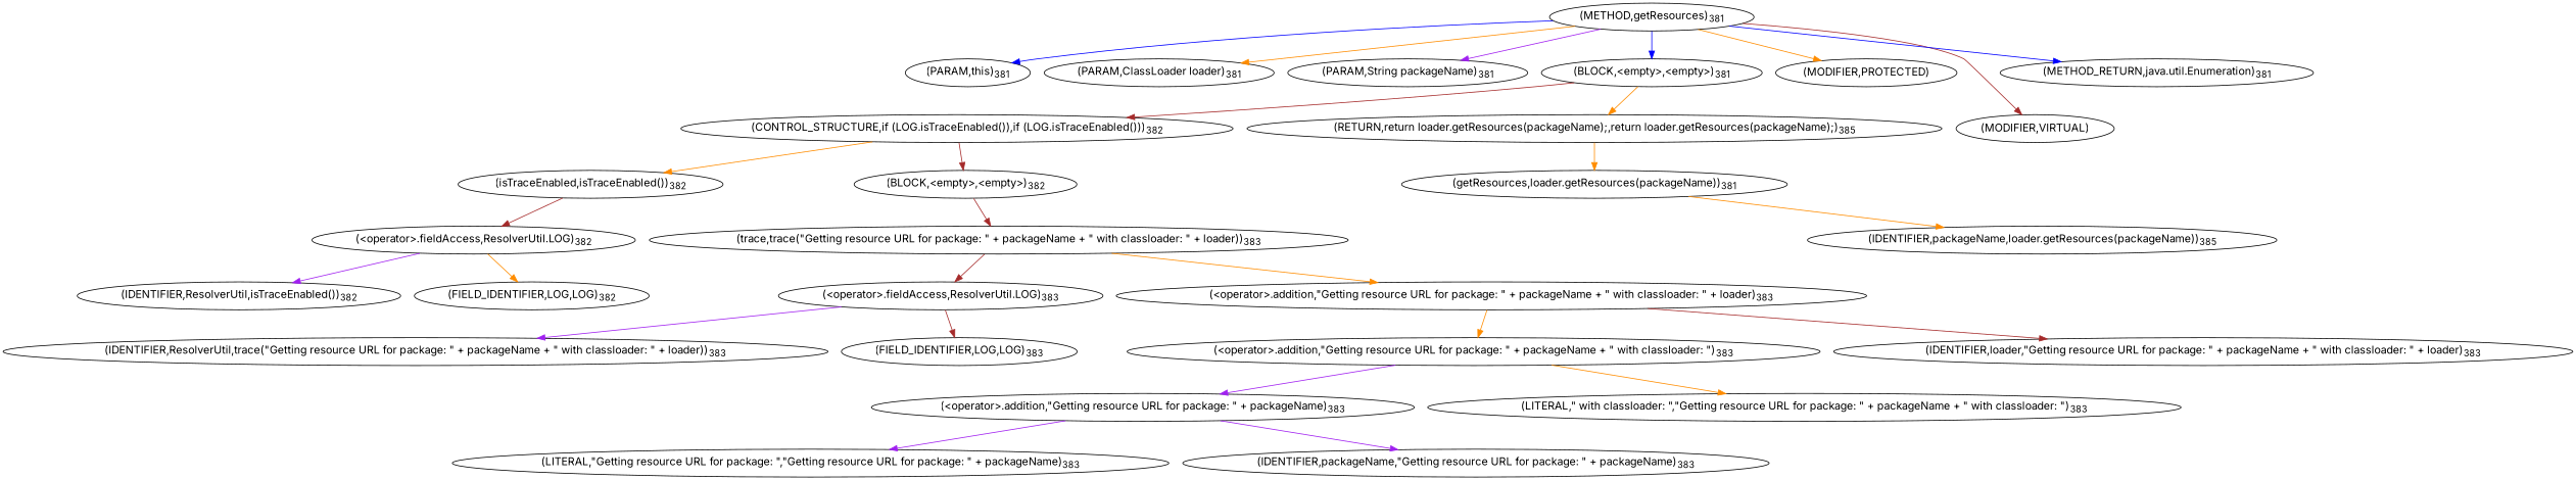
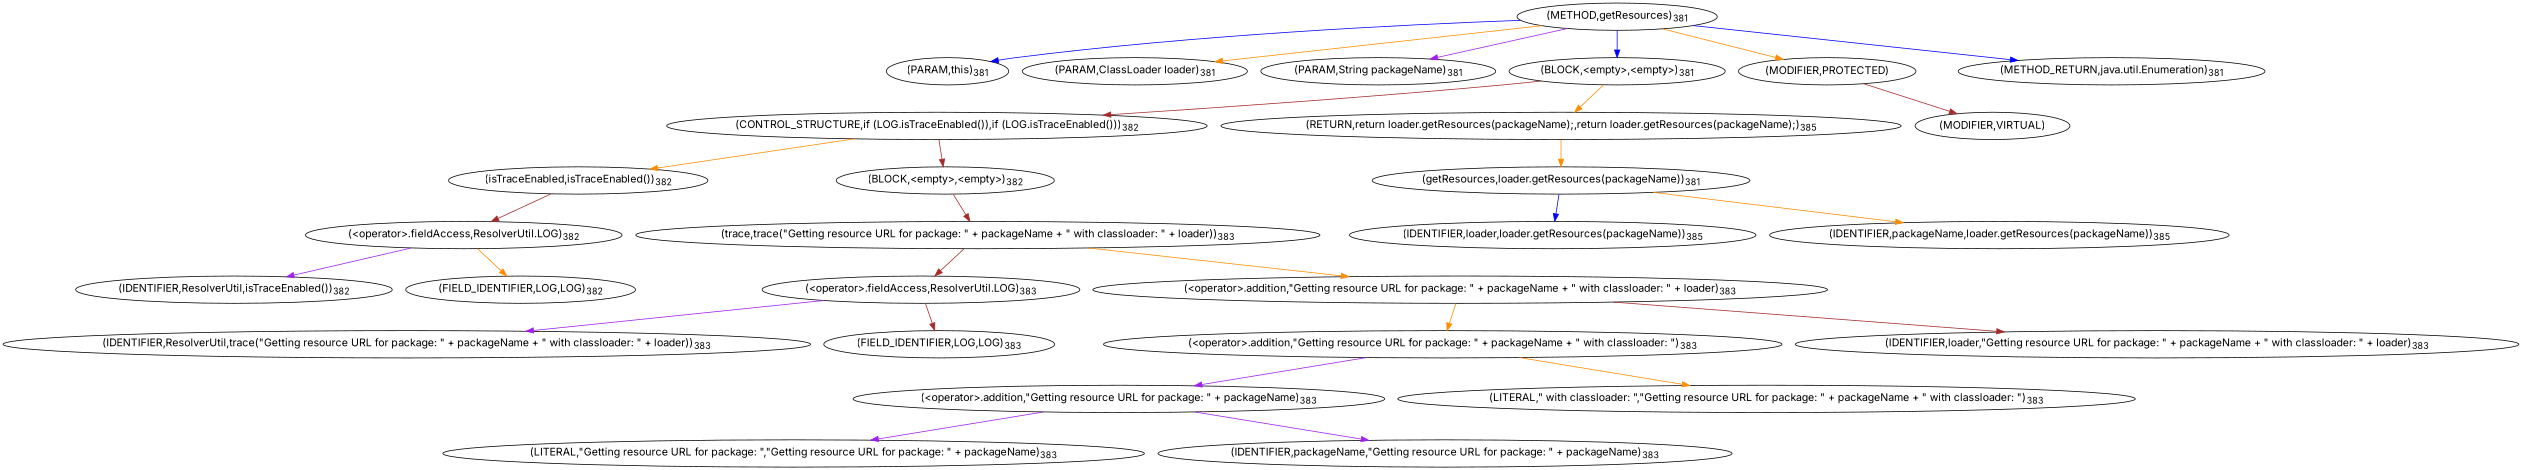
  digraph {
    fontname=Inter
    node [fontname=Inter]
    edge [color=darkorange fontname=Inter]
    n1 [label=<(METHOD,getResources)<SUB>381</SUB>>]
    n2 [label=<(PARAM,this)<SUB>381</SUB>>]
    n3 [label=<(PARAM,ClassLoader loader)<SUB>381</SUB>>]
    n4 [label=<(PARAM,String packageName)<SUB>381</SUB>>]
    n5 [label=<(BLOCK,&lt;empty&gt;,&lt;empty&gt;)<SUB>381</SUB>>]
    n6 [label=<(MODIFIER,PROTECTED)>]
    n7 [label=<(MODIFIER,VIRTUAL)>]
    n8 [label=<(METHOD_RETURN,java.util.Enumeration)<SUB>381</SUB>>]
    n9 [label=<(CONTROL_STRUCTURE,if (LOG.isTraceEnabled()),if (LOG.isTraceEnabled()))<SUB>382</SUB>>]
    n10 [label=<(RETURN,return loader.getResources(packageName);,return loader.getResources(packageName);)<SUB>385</SUB>>]
    n11 [label=<(isTraceEnabled,isTraceEnabled())<SUB>382</SUB>>]
    n12 [label=<(BLOCK,&lt;empty&gt;,&lt;empty&gt;)<SUB>382</SUB>>]
    n13 [label=<(getResources,loader.getResources(packageName))<SUB>381</SUB>>]
    n14 [label=<(&lt;operator&gt;.fieldAccess,ResolverUtil.LOG)<SUB>382</SUB>>]
    n15 [label=<(trace,trace(&quot;Getting resource URL for package: &quot; + packageName + &quot; with classloader: &quot; + loader))<SUB>383</SUB>>]
    n16 [label=<(IDENTIFIER,ResolverUtil,isTraceEnabled())<SUB>382</SUB>>]
    n17 [label=<(FIELD_IDENTIFIER,LOG,LOG)<SUB>382</SUB>>]
    n18 [label=<(&lt;operator&gt;.fieldAccess,ResolverUtil.LOG)<SUB>383</SUB>>]
    n19 [label=<(&lt;operator&gt;.addition,&quot;Getting resource URL for package: &quot; + packageName + &quot; with classloader: &quot; + loader)<SUB>383</SUB>>]
    n20 [label=<(IDENTIFIER,ResolverUtil,trace(&quot;Getting resource URL for package: &quot; + packageName + &quot; with classloader: &quot; + loader))<SUB>383</SUB>>]
    n21 [label=<(FIELD_IDENTIFIER,LOG,LOG)<SUB>383</SUB>>]
    n22 [label=<(&lt;operator&gt;.addition,&quot;Getting resource URL for package: &quot; + packageName + &quot; with classloader: &quot;)<SUB>383</SUB>>]
    n23 [label=<(IDENTIFIER,loader,&quot;Getting resource URL for package: &quot; + packageName + &quot; with classloader: &quot; + loader)<SUB>383</SUB>>]
    n24 [label=<(&lt;operator&gt;.addition,&quot;Getting resource URL for package: &quot; + packageName)<SUB>383</SUB>>]
    n25 [label=<(LITERAL,&quot; with classloader: &quot;,&quot;Getting resource URL for package: &quot; + packageName + &quot; with classloader: &quot;)<SUB>383</SUB>>]
    n26 [label=<(LITERAL,&quot;Getting resource URL for package: &quot;,&quot;Getting resource URL for package: &quot; + packageName)<SUB>383</SUB>>]
    n27 [label=<(IDENTIFIER,packageName,&quot;Getting resource URL for package: &quot; + packageName)<SUB>383</SUB>>]
+   n28 [label=<(IDENTIFIER,loader,loader.getResources(packageName))<SUB>385</SUB>>]
    n29 [label=<(IDENTIFIER,packageName,loader.getResources(packageName))<SUB>385</SUB>>]
    n1 -> n2 [color=blue]
    n1 -> n3
    n1 -> n4 [color=purple]
    n1 -> n5 [color=blue]
    n1 -> n6
-   n1 -> n7 [color=brown]
+   n6 -> n7 [color=brown]
    n1 -> n8 [color=blue]
    n5 -> n9 [color=brown]
    n5 -> n10
    n9 -> n11
    n9 -> n12 [color=brown]
    n10 -> n13
    n11 -> n14 [color=brown]
    n12 -> n15 [color=brown]
+   n13 -> n28 [color=blue]
    n13 -> n29
    n14 -> n16 [color=purple]
    n14 -> n17
    n15 -> n18 [color=brown]
    n15 -> n19
    n18 -> n20 [color=purple]
    n18 -> n21 [color=brown]
    n19 -> n22
    n19 -> n23 [color=brown]
    n22 -> n24 [color=purple]
    n22 -> n25
    n24 -> n26 [color=purple]
    n24 -> n27 [color=purple]
  }
